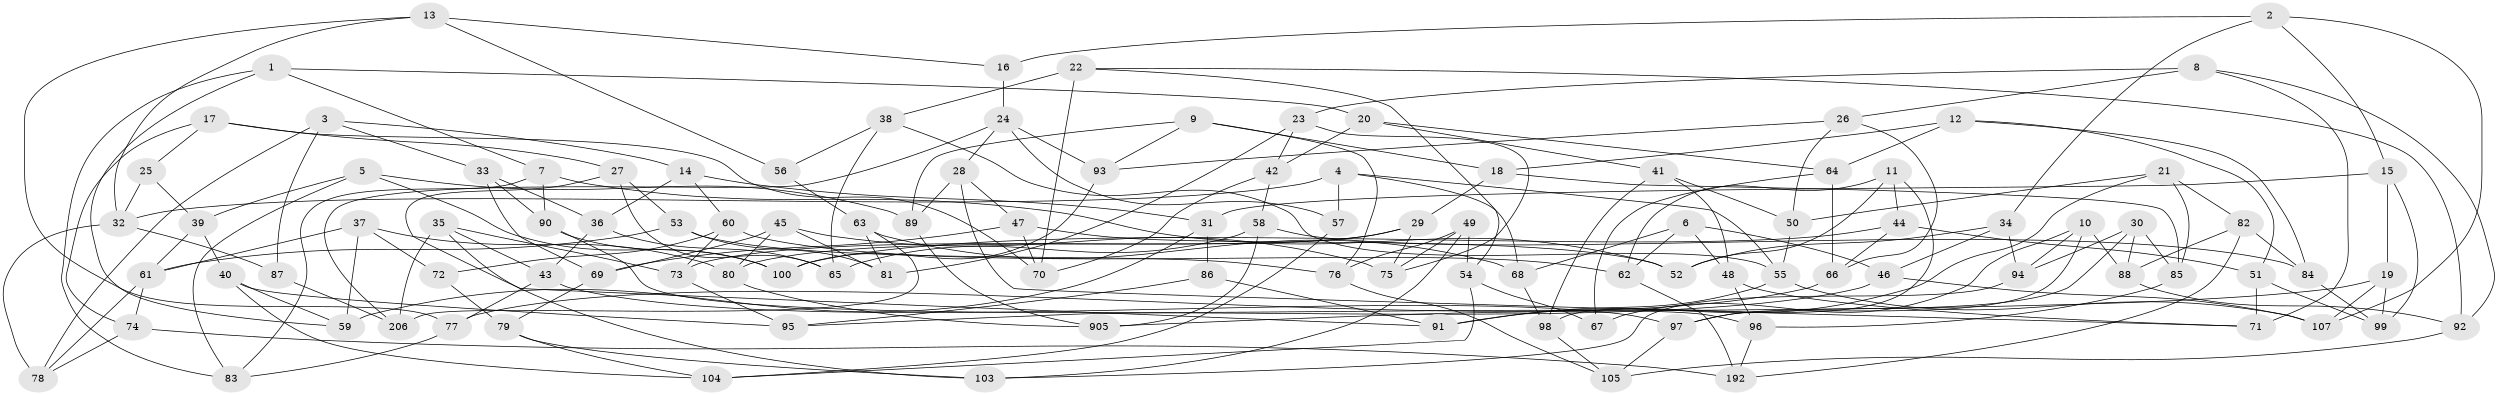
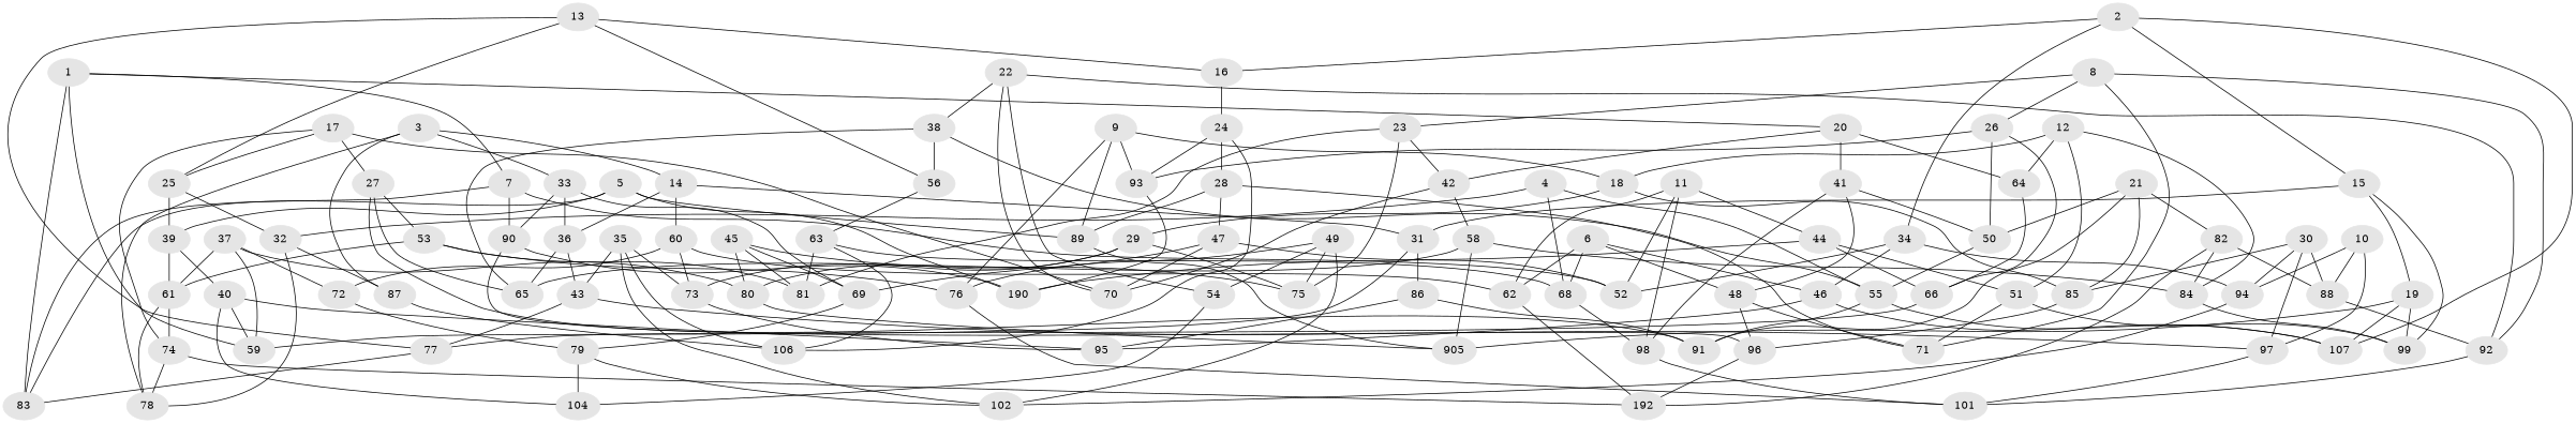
  graph {
    node [color=gray90 style=filled]
    1
    7
    20
    59
    83
    52
    90
    64
    41
    42
    2
    15
    16
    34
    107
    31
    19
    99
    24
    46
    94
    3
    14
    33
    78
    87
    36
    60
    69
-   106 [label=206]
+   106
    4
    32
    55
-   57
    68
    91
    104
    98
    5
    39
    89
-   100
+   100 [label=190]
    61
    40
    n45 [label=905]
    6
    48
    62
    95
    71
    96
    n52 [label=192]
    8
    23
    26
    92
    75
    81
    93
    50
    66
-   101 [label=105]
+   101
    9
    18
    76
    29
    85
    10
-   67
    88
    97
-   103
+   103 [label=102]
    11
    44
    51
    12
    84
    13
    25
    56
    77
    63
    86
    65
    43
    73
    72
    28
    47
    17
    27
    70
    74
    53
    80
    58
    21
    82
    22
    38
    54
    30
    79
    35
    37
    45
    49
    1 -- 7
    1 -- 20
    1 -- 59
    1 -- 83
    7 -- 83
    7 -- 52
    7 -- 90
    20 -- 64
    20 -- 41
    20 -- 42
    90 -- 100
    90 -- 96
    64 -- 66
-   64 -- 67
    41 -- 98
    41 -- 48
    41 -- 50
    42 -- 70
    42 -- 58
    2 -- 15
    2 -- 16
    2 -- 34
    2 -- 107
    15 -- 31
    15 -- 19
    15 -- 99
    16 -- 24
    34 -- 52
    34 -- 46
    34 -- 94
    31 -- 59
    31 -- 86
    19 -- 107
    19 -- 99
    19 -- n45
    24 -- 106
-   24 -- 57
    24 -- 93
    24 -- 28
    46 -- 107
    46 -- 95
    94 -- 103
    3 -- 14
    3 -- 33
    3 -- 78
    3 -- 87
    14 -- 31
    14 -- 36
    14 -- 60
    33 -- 90
    33 -- 36
    33 -- 69
    87 -- 106
    36 -- 65
    36 -- 43
    60 -- 62
    60 -- 73
    60 -- 72
    69 -- 79
    4 -- 32
    4 -- 55
-   4 -- 57
    4 -- 68
    32 -- 78
    32 -- 87
    55 -- 107
    55 -- 91
-   57 -- 104
    68 -- 98
    98 -- 101
    5 -- 83
    5 -- 39
    5 -- 89
    5 -- 100
    39 -- 61
    39 -- 40
    89 -- n45
    61 -- 78
    61 -- 74
    40 -- 59
    40 -- 104
    40 -- 95
    6 -- 46
    6 -- 68
    6 -- 48
    6 -- 62
    48 -- 71
    48 -- 96
    62 -- n52
    96 -- n52
    8 -- 71
    8 -- 23
    8 -- 26
    8 -- 92
    23 -- 42
    23 -- 75
    23 -- 81
    26 -- 93
    26 -- 50
    26 -- 66
    92 -- 101
    93 -- 100
    50 -- 55
    66 -- 77
    9 -- 89
    9 -- 93
    9 -- 18
    9 -- 76
    18 -- 29
    18 -- 85
    76 -- 101
    29 -- 75
    29 -- 73
    29 -- 80
    85 -- 96
    10 -- 94
-   10 -- 67
    10 -- 88
    10 -- 97
    88 -- 92
    97 -- 101
    11 -- 52
    11 -- 98
    11 -- 62
    11 -- 44
    44 -- 100
    44 -- 66
    44 -- 51
    51 -- 99
    51 -- 71
    12 -- 64
    12 -- 18
    12 -- 51
    12 -- 84
    84 -- 99
    13 -- 16
-   13 -- 32
+   13 -- 25
    13 -- 56
    13 -- 77
    25 -- 32
    25 -- 39
    56 -- 63
    77 -- 83
    63 -- 106
    63 -- 68
    63 -- 81
    86 -- 91
    86 -- 95
    43 -- 97
    43 -- 77
    73 -- 95
    72 -- 79
    28 -- 89
    28 -- 71
    28 -- 47
    47 -- 52
    47 -- 69
    47 -- 70
    17 -- 25
    17 -- 27
    17 -- 70
    17 -- 74
    27 -- 91
    27 -- 65
    27 -- 53
    74 -- 78
    74 -- n52
    53 -- 61
    53 -- 81
    53 -- 76
    80 -- n45
    58 -- n45
    58 -- 84
    58 -- 65
    21 -- 91
    21 -- 50
    21 -- 85
    21 -- 82
    82 -- n52
    82 -- 88
    82 -- 84
    22 -- 92
    22 -- 70
    22 -- 38
    22 -- 54
    38 -- 55
    38 -- 56
    38 -- 65
    54 -- 104
-   54 -- 67
    30 -- 94
    30 -- 85
    30 -- 88
    30 -- 97
    79 -- 104
    79 -- 103
    35 -- 106
    35 -- 103
    35 -- 43
    35 -- 73
    37 -- 59
    37 -- 61
    37 -- 72
    37 -- 80
    45 -- 69
    45 -- 75
    45 -- 81
    45 -- 80
    49 -- 75
    49 -- 76
    49 -- 103
    49 -- 54
  }
